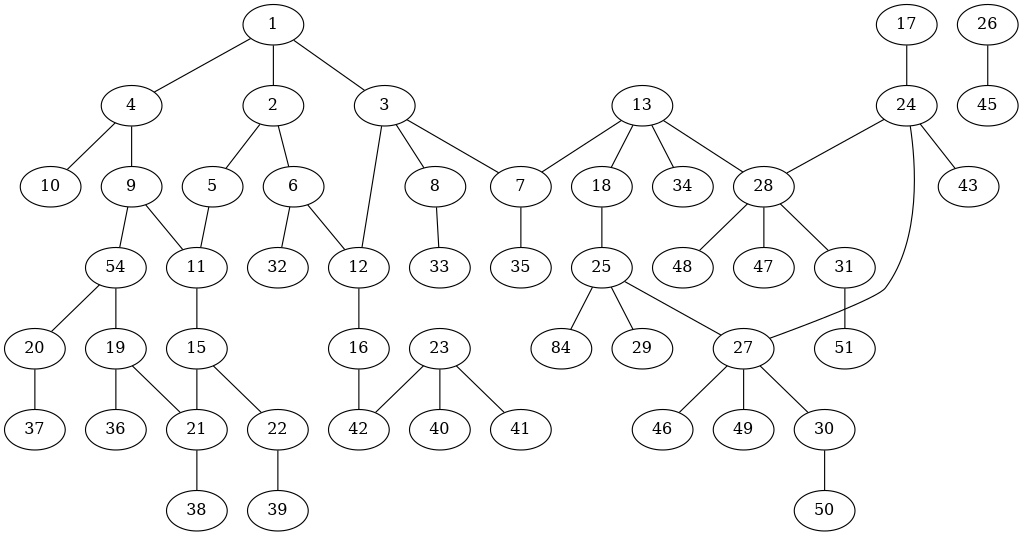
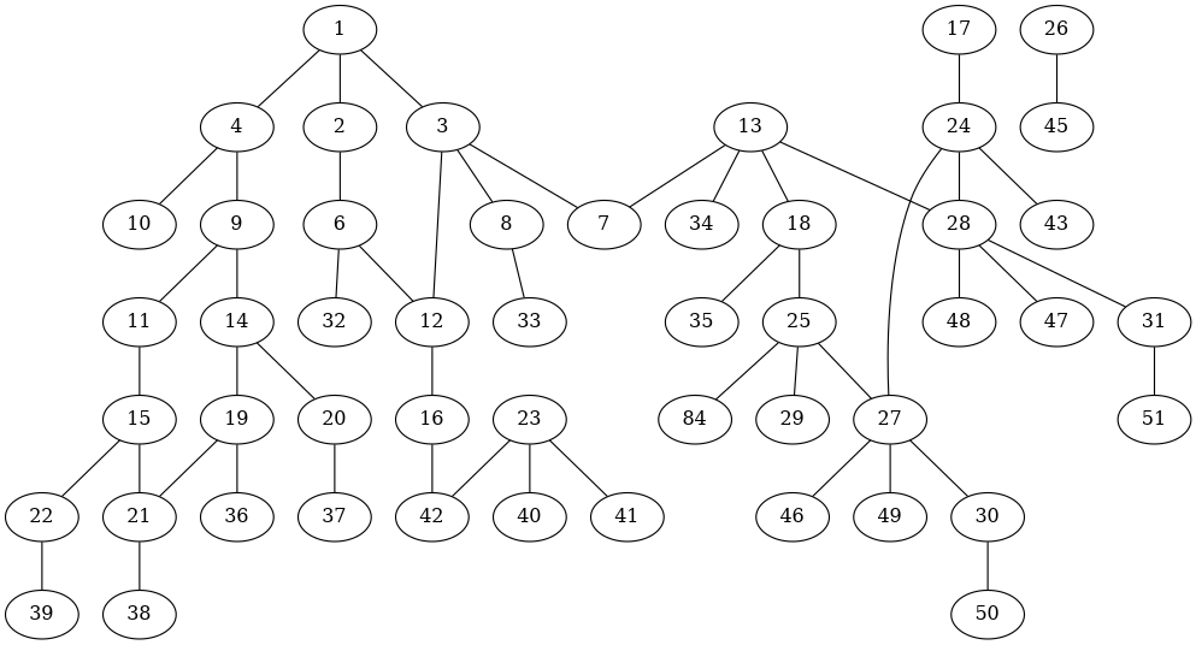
  graph {
    node [chem=C]
    edge [valence=1]
    1
    2
    3
    4
-   5 [chem=O]
    6
    7 [chem=O]
    8
    12
    9
    10 [chem=O]
    11
    32 [chem=H]
    33 [chem=H]
-   14 [label=54]
+   14
    15
    16 [chem=O]
    19
    20 [chem=O]
    21
    22 [chem=O]
    42 [chem=H]
    36 [chem=H]
    37 [chem=H]
    38 [chem=H]
    39 [chem=H]
    40 [chem=H]
    23
    41 [chem=H]
    13
    18
    34 [chem=H]
    28
    17 [chem=O]
    24
    25
    35 [chem=H]
    27
    43 [chem=H]
    29 [chem=O]
    n41 [chem=H label=84]
    26 [chem=O]
    45 [chem=H]
    30 [chem=O]
    46 [chem=H]
    49 [chem=H]
    31 [chem=O]
    47 [chem=H]
    48 [chem=H]
    50 [chem=H]
    51 [chem=H]
    1 -- 2 [valence=2]
    1 -- 3
    1 -- 4
-   2 -- 5
    2 -- 6
    3 -- 7
    3 -- 8 [valence=2]
    3 -- 12
    4 -- 9
    4 -- 10 [valence=2]
-   5 -- 11
    6 -- 12 [valence=2]
    6 -- 32
    8 -- 33
    12 -- 16
    9 -- 11 [valence=2]
    9 -- 14
    11 -- 15
    14 -- 19 [valence=2]
    14 -- 20
    15 -- 21 [valence=2]
    15 -- 22
    16 -- 42
    19 -- 21
    19 -- 36
    20 -- 37
    21 -- 38
    22 -- 39
    23 -- 42
    23 -- 40
    23 -- 41
    13 -- 7
    13 -- 18
    13 -- 34
    13 -- 28
    18 -- 25
-   7 -- 35
+   18 -- 35
    28 -- 31
    28 -- 47
    28 -- 48
    17 -- 24
    24 -- 28
    24 -- 27
    24 -- 43
    25 -- 27
    25 -- 29
    25 -- n41
    27 -- 30
    27 -- 46
    27 -- 49
    26 -- 45
    30 -- 50
    31 -- 51
  }
